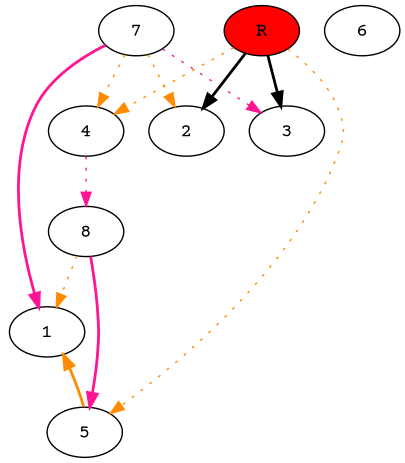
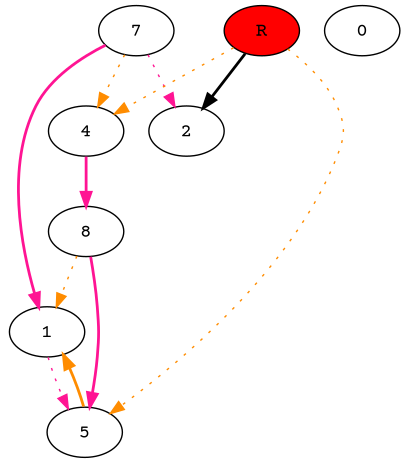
  digraph {
    fontname="Courier Prime"
    node [fontname="Courier Prime"]
    edge [color=darkorange fontname="Courier Prime" style=dotted]
    1
    5
    4
    8
-   6
+   6 [label=0]
    7
    2
-   3
    R [fillcolor="#ff0000" style=filled]
+   1 -> 5 [color=deeppink]
    5 -> 1 [style=bold]
-   4 -> 8 [color=deeppink]
+   4 -> 8 [color=deeppink style=bold]
    8 -> 1
    8 -> 5 [color=deeppink style=bold]
    7 -> 1 [color=deeppink style=bold]
    7 -> 4
-   7 -> 2
-   7 -> 3 [color=deeppink]
+   7 -> 2 [color=deeppink]
    R -> 5
    R -> 4
    R -> 2 [color=black style=bold]
-   R -> 3 [color=black style=bold]
  }
